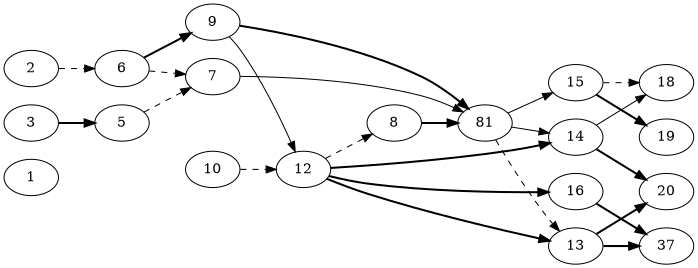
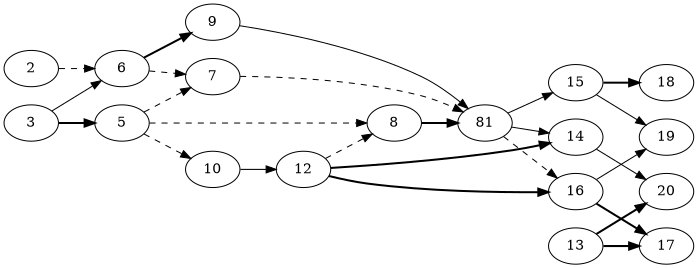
  digraph {
    rankdir=LR
    node [alpha=0.17]
    edge [style=bold]
-   1 [alpha=0.07 expect_size=7098368]
    2 [alpha=0.10 expect_size=28729344]
    6 [expect_size=39725056]
    7 [alpha=0.02 expect_size=22039552]
    9 [alpha=0.12 expect_size=29571072]
    n6 [alpha=0.14 expect_size=6364160 label=81]
    12 [alpha=0.07 expect_size=23897088]
    3 [alpha=0.15 expect_size=47126528]
    5 [alpha=0.16 expect_size=30799872]
    8 [alpha=0.08 expect_size=27048960]
    10 [alpha=0.02 expect_size=6645760]
    14 [alpha=0.06 expect_size=34852864]
    15 [alpha=0.15 expect_size=13198336]
    16 [expect_size=50411520]
    13 [alpha=0.11 expect_size=47563776]
    20 [expect_size=47122432]
    18 [alpha=0.08 expect_size=48207872]
    19 [alpha=0.12 expect_size=19693568]
-   17 [alpha=0.16 expect_size=44133376 label=37]
+   17 [alpha=0.16 expect_size=44133376]
    2 -> 6 [style=dashed]
    6 -> 7 [style=dashed]
    6 -> 9
-   7 -> n6 [style=solid]
-   9 -> n6
-   9 -> 12 [style=solid]
+   7 -> n6 [style=dashed]
+   9 -> n6 [style=solid]
    n6 -> 14 [style=solid]
    n6 -> 15 [style=solid]
-   n6 -> 13 [style=dashed]
+   n6 -> 16 [style=dashed]
    12 -> 8 [style=dashed]
    12 -> 14
    12 -> 16
-   12 -> 13
+   3 -> 6 [style=solid]
    3 -> 5
    5 -> 7 [style=dashed]
+   5 -> 8 [style=dashed]
+   5 -> 10 [style=dashed]
    8 -> n6
-   10 -> 12 [style=dashed]
-   14 -> 20
-   14 -> 18 [style=solid]
-   15 -> 18 [style=dashed]
-   15 -> 19
+   10 -> 12 [style=solid]
+   14 -> 20 [style=solid]
+   15 -> 18
+   15 -> 19 [style=solid]
+   16 -> 19 [style=solid]
    16 -> 17
    13 -> 20
    13 -> 17
  }
